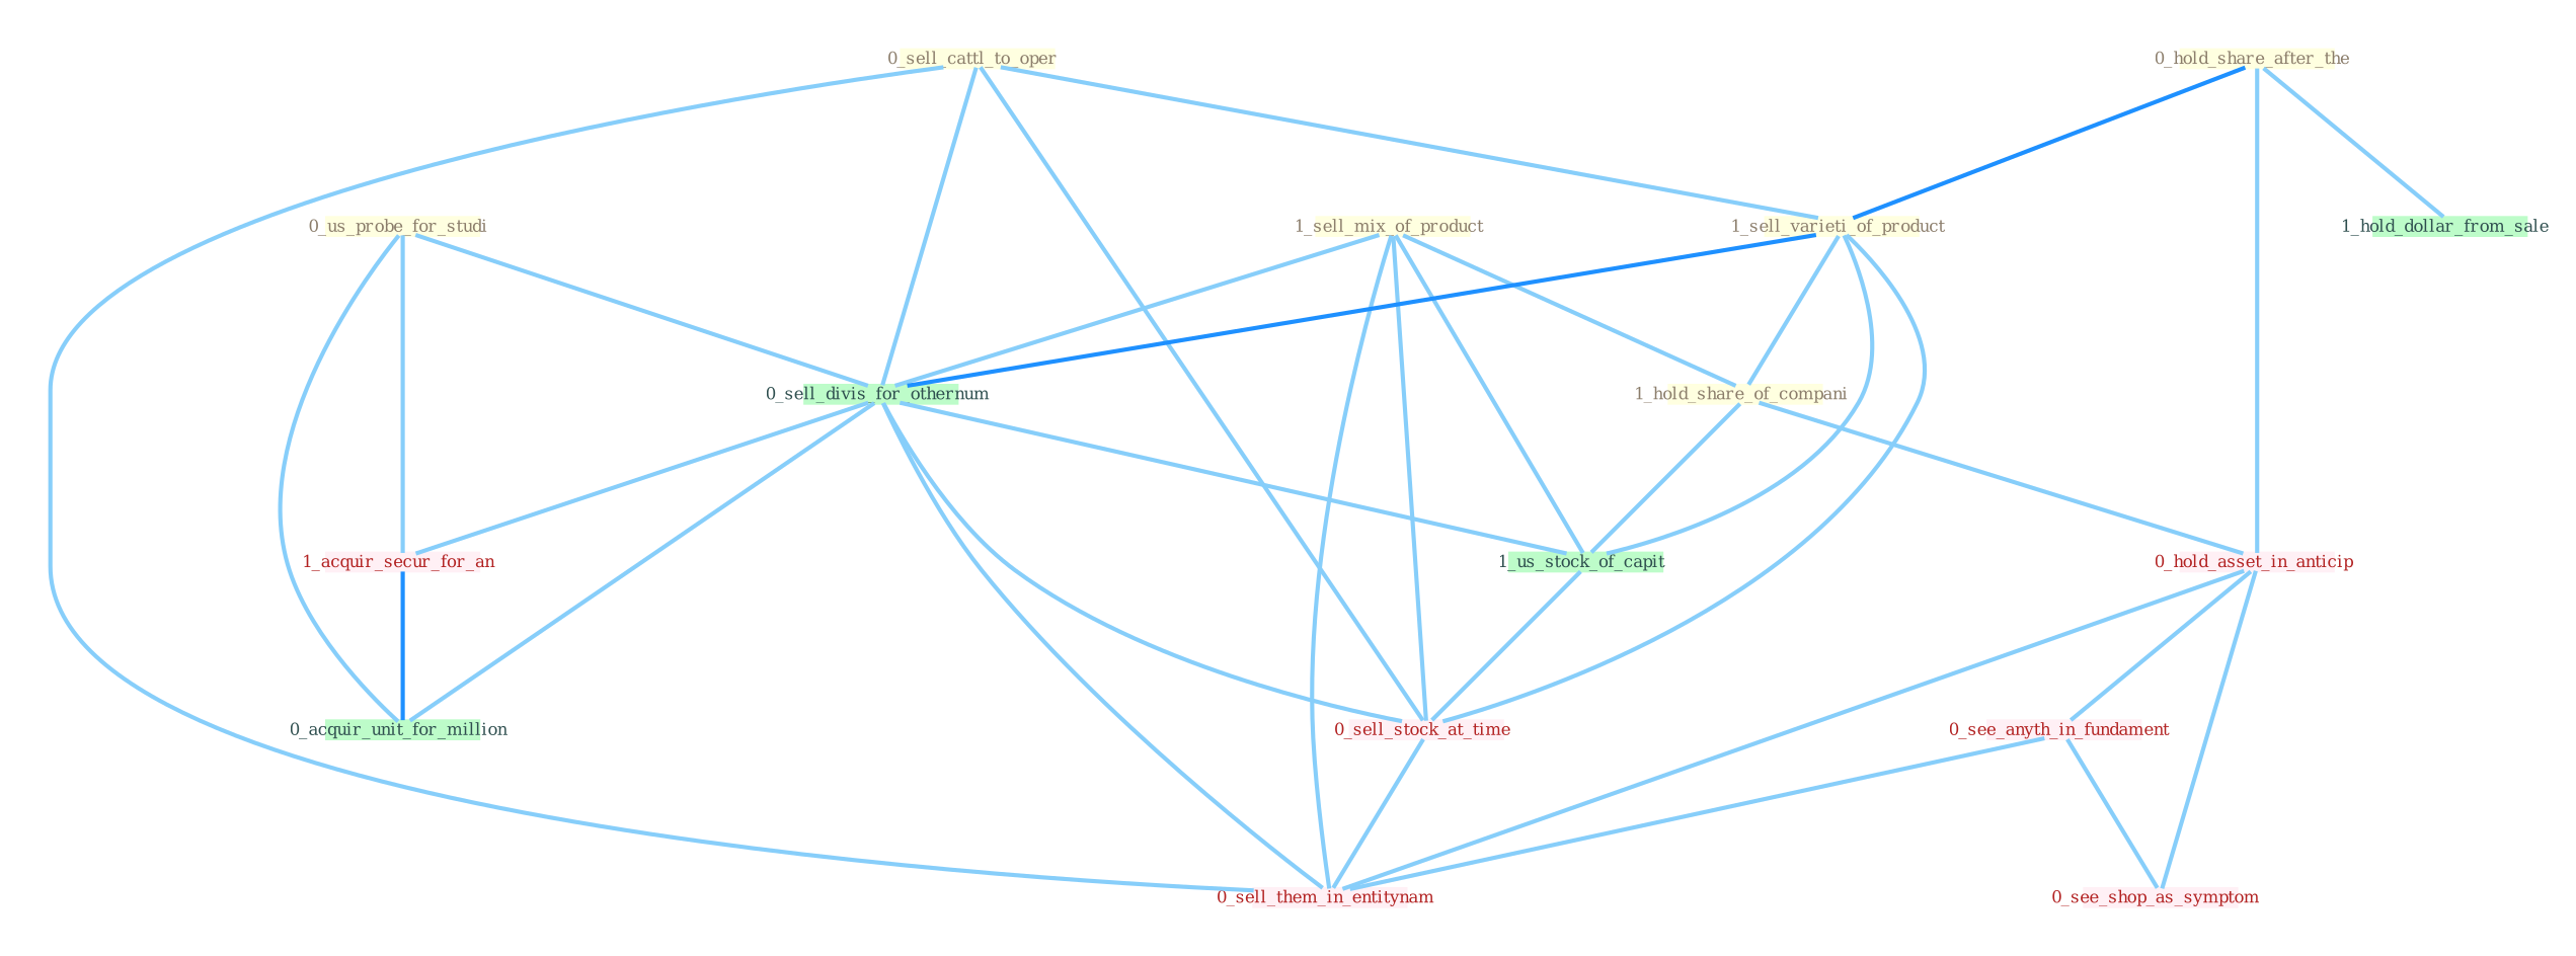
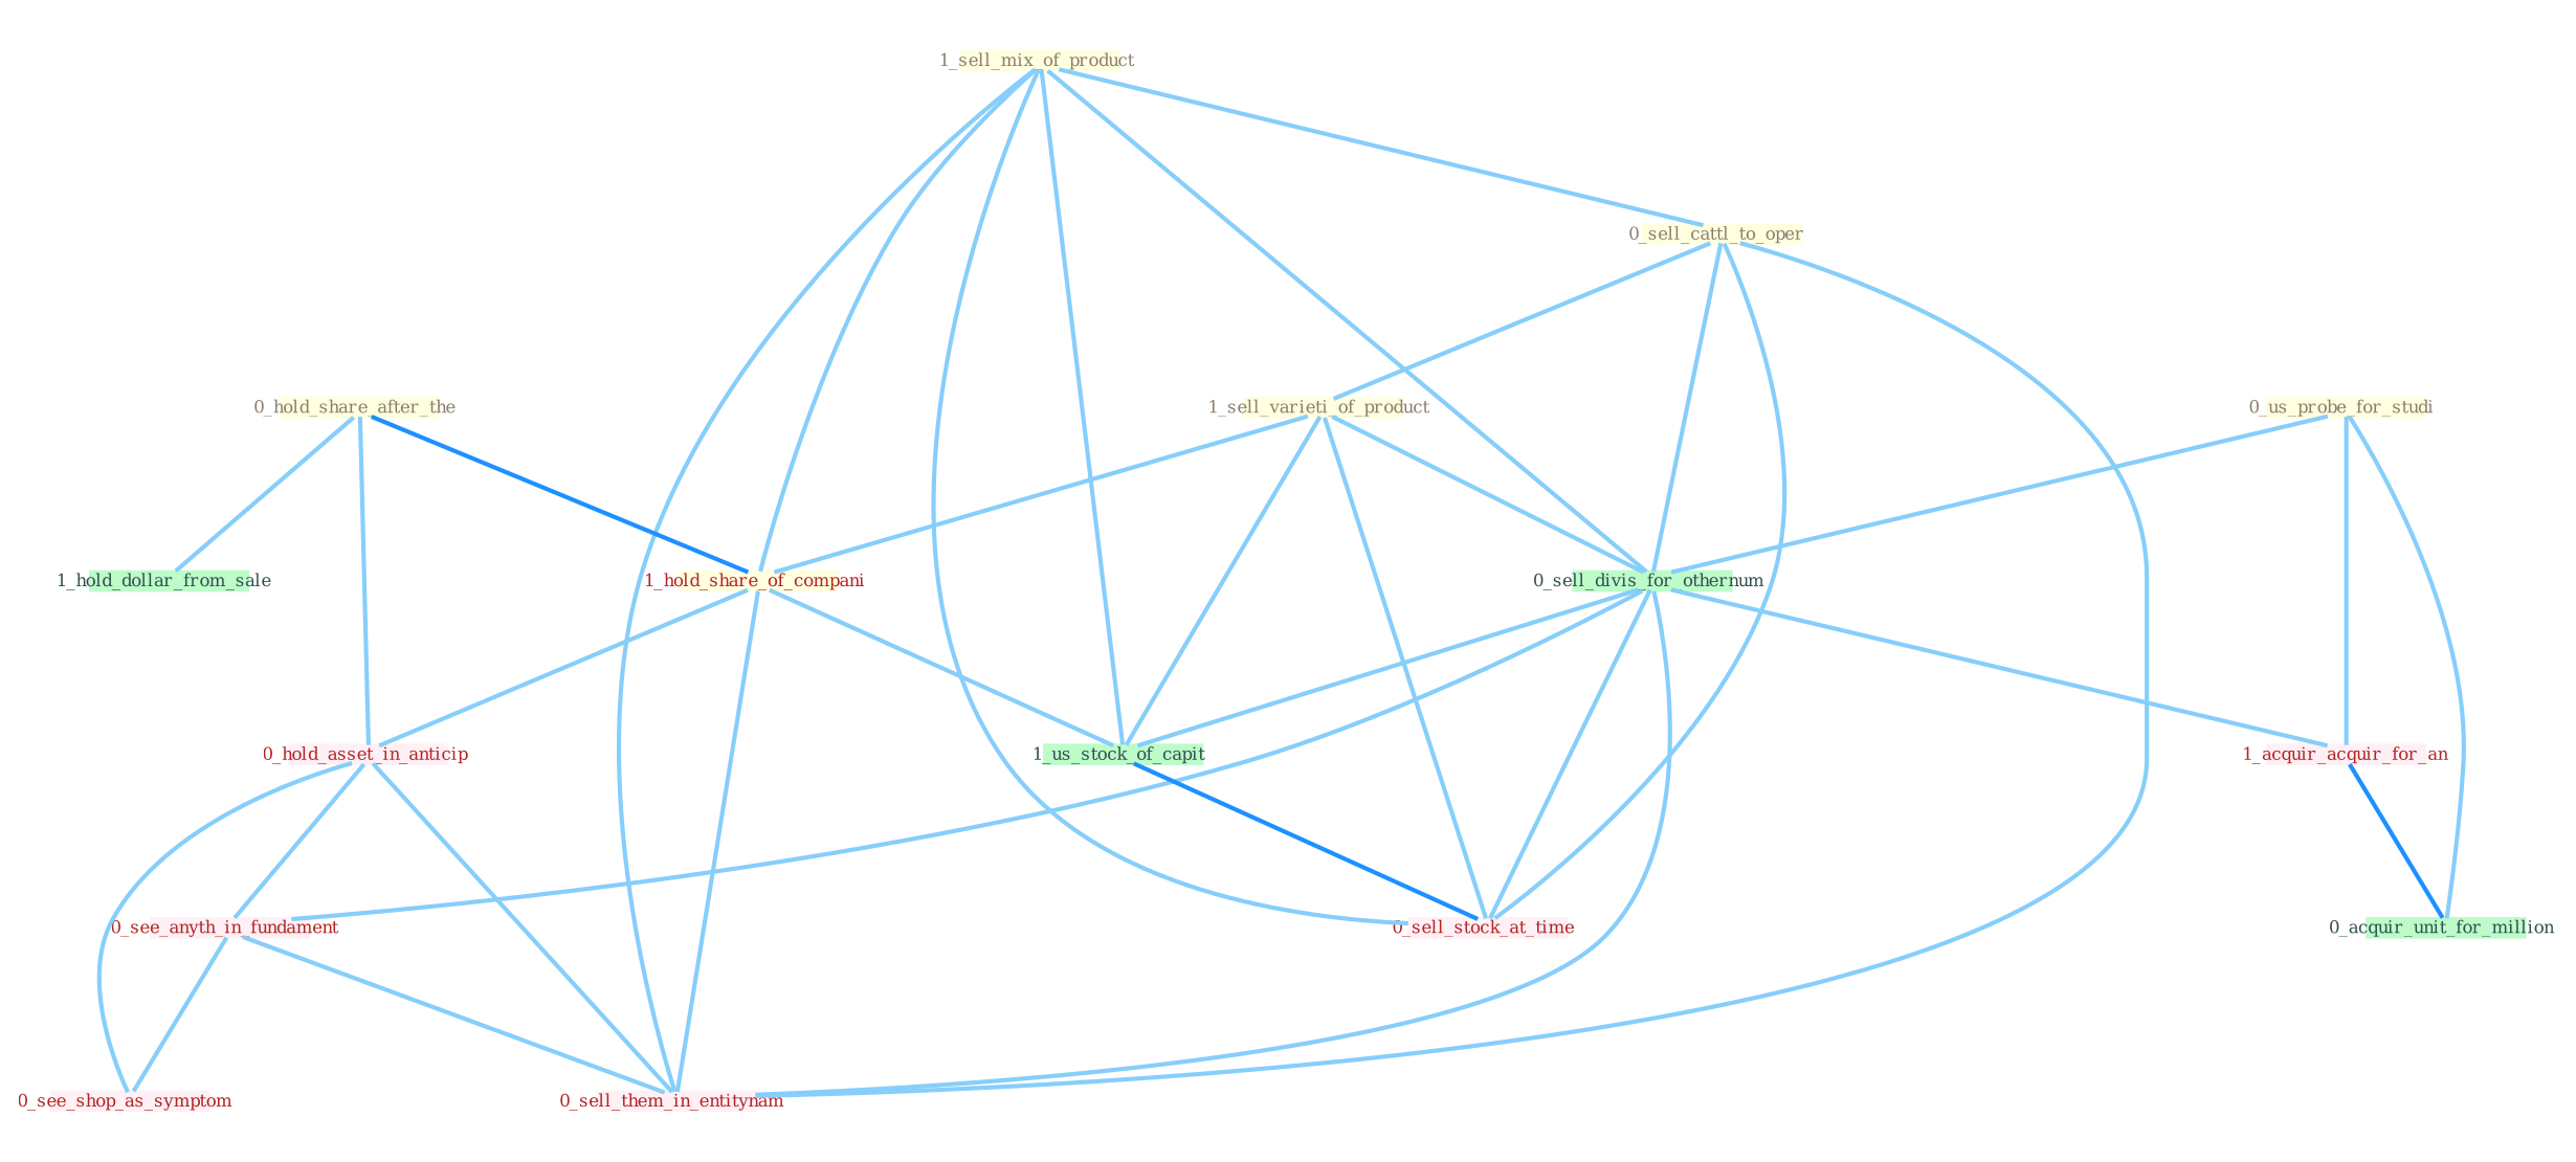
  graph {
    fontname="DejaVu Serif"
    node [color="#ffffe0" fixedsize=true fontcolor="#8b7d6b" fontname="DejaVu Serif" fontsize=4 shape=polygon style=filled]
    edge [color="#87cefa" fontname="DejaVu Serif" w=1]
    "1_sell_mix_of_product " [height=.06 width=.5]
    "0_sell_cattl_to_oper " [height=.06 width=.5]
    "0_hold_share_after_the " [height=.06 width=.5]
    "1_sell_varieti_of_product " [height=.06 width=.5]
    "0_us_probe_for_studi " [height=.06 width=.5]
-   "1_hold_share_of_compani " [height=.06 width=.5]
-   "1_acquir_secur_for_an " [color="#fff0f5" fontcolor="#b22222" height=.06 width=.5]
+   "1_hold_share_of_compani " [fontcolor="#b22222" height=.06 width=.5]
+   "1_acquir_secur_for_an " [color="#fff0f5" fontcolor="#b22222" height=.06 width=.5 label="1_acquir_acquir_for_an"]
    "0_hold_asset_in_anticip " [color="#fff0f5" fontcolor="#b22222" height=.06 width=.5]
    "0_sell_stock_at_time " [color="#fff0f5" fontcolor="#b22222" height=.06 width=.5]
    "0_see_anyth_in_fundament " [color="#fff0f5" fontcolor="#b22222" height=.06 width=.5]
    "0_see_shop_as_symptom " [color="#fff0f5" fontcolor="#b22222" height=.06 width=.5]
    "0_sell_them_in_entitynam " [color="#fff0f5" fontcolor="#b22222" height=.06 width=.5]
    "0_sell_divis_for_othernum " [color="#BDFCC9" fontcolor="#2f4f4f" height=.06 width=.5]
    "1_us_stock_of_capit " [color="#BDFCC9" fontcolor="#2f4f4f" height=.06 width=.5]
    "1_hold_dollar_from_sale " [color="#BDFCC9" fontcolor="#2f4f4f" height=.06 width=.5]
    "0_acquir_unit_for_million " [color="#BDFCC9" fontcolor="#2f4f4f" height=.06 width=.5]
    subgraph sub_1 {
      "1_sell_mix_of_product "
      "0_sell_cattl_to_oper "
      "0_hold_share_after_the "
      "1_sell_varieti_of_product "
      "0_us_probe_for_studi "
      "1_hold_share_of_compani "
    }
    subgraph sub_2 {
      "1_acquir_secur_for_an "
      "0_hold_asset_in_anticip "
      "0_sell_stock_at_time "
      "0_see_anyth_in_fundament "
      "0_see_shop_as_symptom "
      "0_sell_them_in_entitynam "
    }
+   "1_sell_mix_of_product " -- "0_sell_cattl_to_oper "
    "1_sell_mix_of_product " -- "1_hold_share_of_compani "
    "1_sell_mix_of_product " -- "0_sell_stock_at_time "
    "1_sell_mix_of_product " -- "0_sell_them_in_entitynam "
    "1_sell_mix_of_product " -- "0_sell_divis_for_othernum "
    "1_sell_mix_of_product " -- "1_us_stock_of_capit "
    "0_sell_cattl_to_oper " -- "1_sell_varieti_of_product "
    "0_sell_cattl_to_oper " -- "0_sell_stock_at_time "
    "0_sell_cattl_to_oper " -- "0_sell_them_in_entitynam "
    "0_sell_cattl_to_oper " -- "0_sell_divis_for_othernum "
-   "0_hold_share_after_the " -- "1_sell_varieti_of_product " [color="#1e90ff" w=2]
+   "0_hold_share_after_the " -- "1_hold_share_of_compani " [color="#1e90ff" w=2]
    "0_hold_share_after_the " -- "0_hold_asset_in_anticip "
    "0_hold_share_after_the " -- "1_hold_dollar_from_sale "
    "1_sell_varieti_of_product " -- "1_hold_share_of_compani "
    "1_sell_varieti_of_product " -- "0_sell_stock_at_time "
-   "1_sell_varieti_of_product " -- "0_sell_divis_for_othernum " [color="#1e90ff"]
+   "1_sell_varieti_of_product " -- "0_sell_divis_for_othernum "
    "1_sell_varieti_of_product " -- "1_us_stock_of_capit "
    "0_us_probe_for_studi " -- "1_acquir_secur_for_an "
    "0_us_probe_for_studi " -- "0_sell_divis_for_othernum "
    "0_us_probe_for_studi " -- "0_acquir_unit_for_million "
    "1_hold_share_of_compani " -- "0_hold_asset_in_anticip "
    "1_hold_share_of_compani " -- "1_us_stock_of_capit "
    "1_acquir_secur_for_an " -- "0_acquir_unit_for_million " [color="#1e90ff" w=2]
    "0_hold_asset_in_anticip " -- "0_see_anyth_in_fundament "
    "0_hold_asset_in_anticip " -- "0_sell_them_in_entitynam "
-   "0_sell_stock_at_time " -- "0_sell_them_in_entitynam "
+   "1_hold_share_of_compani " -- "0_sell_them_in_entitynam "
    "0_see_anyth_in_fundament " -- "0_see_shop_as_symptom "
    "0_see_anyth_in_fundament " -- "0_sell_them_in_entitynam "
    "0_see_shop_as_symptom " -- "0_hold_asset_in_anticip "
    "0_sell_divis_for_othernum " -- "1_acquir_secur_for_an "
    "0_sell_divis_for_othernum " -- "0_sell_stock_at_time "
    "0_sell_divis_for_othernum " -- "0_sell_them_in_entitynam "
    "0_sell_divis_for_othernum " -- "1_us_stock_of_capit "
-   "0_sell_divis_for_othernum " -- "0_acquir_unit_for_million "
-   "1_us_stock_of_capit " -- "0_sell_stock_at_time "
+   "0_sell_divis_for_othernum " -- "0_see_anyth_in_fundament "
+   "1_us_stock_of_capit " -- "0_sell_stock_at_time " [color="#1e90ff"]
  }
